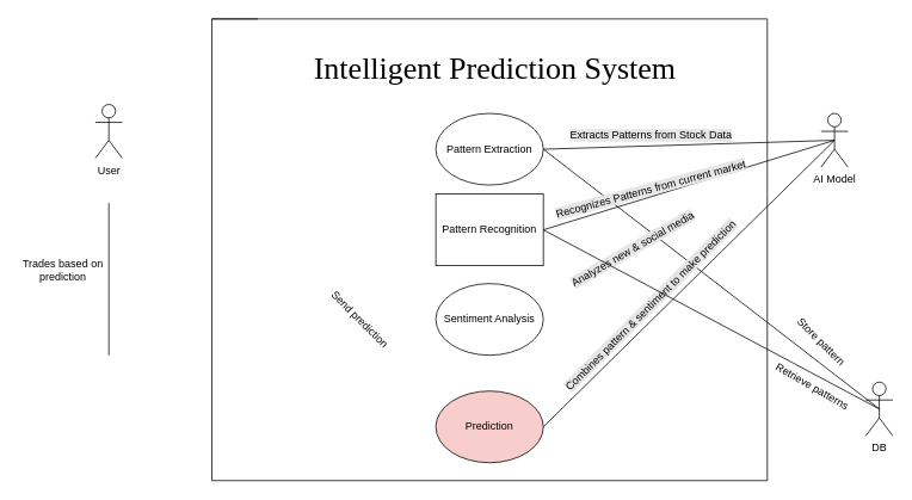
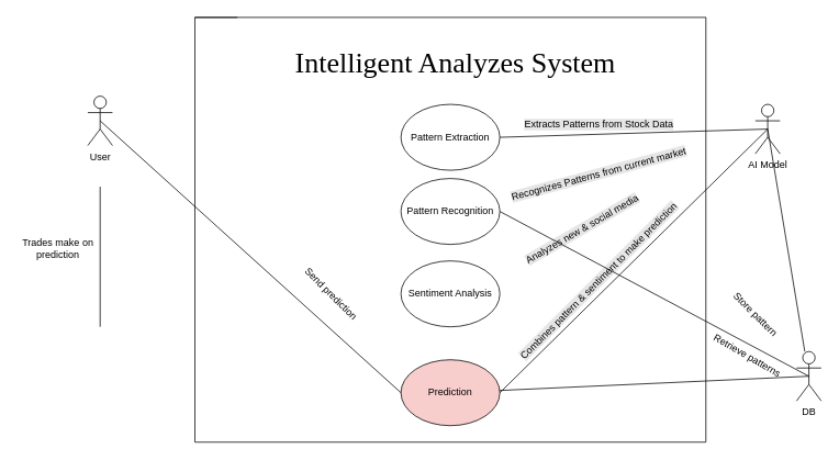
  <mxCell id="0" />
  <mxCell id="1" parent="0" />
- <mxCell id="2" value="" style="endArrow=none;html=1;rounded=0;entryX=1;entryY=0.5;entryDx=0;entryDy=0;exitX=0.5;exitY=0.5;exitDx=0;exitDy=0;exitPerimeter=0;" edge="1" parent="1" source="14" target="8"><mxGeometry width="50" height="50" relative="1" as="geometry"><mxPoint x="276" y="326" as="sourcePoint" /><mxPoint x="326" y="276" as="targetPoint" /></mxGeometry></mxCell>
+ <mxCell id="2" value="" style="endArrow=none;html=1;rounded=0;exitX=0.5;exitY=0.5;exitDx=0;exitDy=0;exitPerimeter=0;" edge="1" parent="1" source="14" target="10"><mxGeometry width="50" height="50" relative="1" as="geometry"><mxPoint x="276" y="326" as="sourcePoint" /><mxPoint x="326" y="276" as="targetPoint" /></mxGeometry></mxCell>
  <mxCell id="3" value="" style="shape=folder;fontStyle=1;spacingTop=10;tabWidth=0;tabHeight=0;tabPosition=left;html=1;rounded=0;shadow=0;comic=0;labelBackgroundColor=none;strokeWidth=1;fillColor=none;fontFamily=Verdana;fontSize=10;align=center;" parent="1" vertex="1"><mxGeometry x="236" y="20.5" width="620" height="515.5" as="geometry" /></mxCell>
- <mxCell id="4" value="&lt;span style=&quot;font-size:26.0pt;font-family:&amp;quot;Times New Roman&amp;quot;,serif;&lt;br/&gt;mso-fareast-font-family:&amp;quot;Times New Roman&amp;quot;;mso-ansi-language:EN-US;mso-fareast-language:&lt;br/&gt;EN-US;mso-bidi-language:AR-SA&quot;&gt;Intelligent Prediction System&amp;nbsp;&lt;/span&gt;" style="text;html=1;align=center;verticalAlign=middle;resizable=0;points=[];autosize=1;strokeColor=none;fillColor=none;" vertex="1" parent="1"><mxGeometry x="336" y="46" width="440" height="60" as="geometry" /></mxCell>
+ <mxCell id="4" value="&lt;span style=&quot;font-size:26.0pt;font-family:&amp;quot;Times New Roman&amp;quot;,serif;&lt;br/&gt;mso-fareast-font-family:&amp;quot;Times New Roman&amp;quot;;mso-ansi-language:EN-US;mso-fareast-language:&lt;br/&gt;EN-US;mso-bidi-language:AR-SA&quot;&gt;Intelligent Analyzes System&amp;nbsp;&lt;/span&gt;" style="text;html=1;align=center;verticalAlign=middle;resizable=0;points=[];autosize=1;strokeColor=none;fillColor=none;" vertex="1" parent="1"><mxGeometry x="336" y="46" width="440" height="60" as="geometry" /></mxCell>
  <mxCell id="5" value="AI Model" style="shape=umlActor;verticalLabelPosition=bottom;verticalAlign=top;html=1;outlineConnect=0;" vertex="1" parent="1"><mxGeometry x="916" y="126" width="30" height="60" as="geometry" /></mxCell>
  <mxCell id="6" value="User" style="shape=umlActor;verticalLabelPosition=bottom;verticalAlign=top;html=1;outlineConnect=0;" vertex="1" parent="1"><mxGeometry x="106" y="116" width="30" height="60" as="geometry" /></mxCell>
- <mxCell id="7" value="Pattern Recognition" style="whiteSpace=wrap;html=1;rounded=0;" vertex="1" parent="1"><mxGeometry x="486" y="216" width="120" height="80" as="geometry" /></mxCell>
+ <mxCell id="7" value="Pattern Recognition" style="ellipse;whiteSpace=wrap;html=1;" vertex="1" parent="1"><mxGeometry x="486" y="216" width="120" height="80" as="geometry" /></mxCell>
  <mxCell id="8" value="Pattern Extraction" style="ellipse;whiteSpace=wrap;html=1;" vertex="1" parent="1"><mxGeometry x="486" y="126" width="120" height="80" as="geometry" /></mxCell>
  <mxCell id="9" value="Sentiment Analysis" style="ellipse;whiteSpace=wrap;html=1;" vertex="1" parent="1"><mxGeometry x="486" y="316" width="120" height="80" as="geometry" /></mxCell>
  <mxCell id="10" value="Prediction" style="ellipse;whiteSpace=wrap;html=1;fillColor=#f8cecc;" vertex="1" parent="1"><mxGeometry x="486" y="436" width="120" height="80" as="geometry" /></mxCell>
  <mxCell id="11" value="" style="endArrow=none;html=1;rounded=0;entryX=1;entryY=0.5;entryDx=0;entryDy=0;exitX=0.5;exitY=0.5;exitDx=0;exitDy=0;exitPerimeter=0;" edge="1" parent="1" source="5" target="8"><mxGeometry width="50" height="50" relative="1" as="geometry"><mxPoint x="276" y="326" as="sourcePoint" /><mxPoint x="326" y="276" as="targetPoint" /></mxGeometry></mxCell>
  <mxCell id="12" value="&lt;span style=&quot;background-color: rgb(230, 230, 230);&quot;&gt;Extracts Patterns from Stock Data&lt;/span&gt;" style="text;html=1;align=center;verticalAlign=middle;resizable=0;points=[];autosize=1;strokeColor=none;fillColor=none;fontFamily=Helvetica;fontSize=12;fontColor=default;" vertex="1" parent="1"><mxGeometry x="626" y="136" width="200" height="30" as="geometry" /></mxCell>
- <mxCell id="13" value="" style="endArrow=none;html=1;rounded=0;entryX=1;entryY=0.5;entryDx=0;entryDy=0;exitX=0.5;exitY=0.5;exitDx=0;exitDy=0;exitPerimeter=0;" edge="1" parent="1" source="5" target="7"><mxGeometry width="50" height="50" relative="1" as="geometry"><mxPoint x="276" y="326" as="sourcePoint" /><mxPoint x="326" y="276" as="targetPoint" /></mxGeometry></mxCell>
+ <mxCell id="13" value="" style="endArrow=none;html=1;rounded=0;exitX=0.5;exitY=0.5;exitDx=0;exitDy=0;exitPerimeter=0;" edge="1" parent="1" source="5" target="14"><mxGeometry width="50" height="50" relative="1" as="geometry"><mxPoint x="276" y="326" as="sourcePoint" /><mxPoint x="326" y="276" as="targetPoint" /></mxGeometry></mxCell>
  <mxCell id="14" value="DB" style="shape=umlActor;verticalLabelPosition=bottom;verticalAlign=top;html=1;outlineConnect=0;" vertex="1" parent="1"><mxGeometry x="966" y="426" width="30" height="60" as="geometry" /></mxCell>
  <mxCell id="15" value="&lt;span style=&quot;background-color: rgb(230, 230, 230);&quot;&gt;Recognizes Patterns from current market&lt;/span&gt;" style="text;html=1;align=center;verticalAlign=middle;resizable=0;points=[];autosize=1;strokeColor=none;fillColor=none;rotation=-15;fontFamily=Helvetica;fontSize=12;fontColor=default;glass=0;shadow=0;" vertex="1" parent="1"><mxGeometry x="606" y="196" width="240" height="30" as="geometry" /></mxCell>
  <mxCell id="16" value="&lt;span style=&quot;background-color: rgb(230, 230, 230);&quot;&gt;Analyzes new &amp;amp; social media&lt;/span&gt;" style="text;html=1;align=center;verticalAlign=middle;resizable=0;points=[];autosize=1;strokeColor=none;fillColor=none;rotation=-30;" vertex="1" parent="1"><mxGeometry x="616" y="263.25" width="180" height="30" as="geometry" /></mxCell>
  <mxCell id="17" value="" style="endArrow=none;html=1;rounded=0;entryX=1;entryY=0.5;entryDx=0;entryDy=0;exitX=0.5;exitY=0.5;exitDx=0;exitDy=0;exitPerimeter=0;" edge="1" parent="1" source="5" target="10"><mxGeometry width="50" height="50" relative="1" as="geometry"><mxPoint x="276" y="326" as="sourcePoint" /><mxPoint x="326" y="276" as="targetPoint" /></mxGeometry></mxCell>
  <mxCell id="18" value="&lt;span style=&quot;background-color: rgb(230, 230, 230);&quot;&gt;Combines pattern &amp;amp; sentiment to make prediction&lt;/span&gt;" style="text;html=1;align=center;verticalAlign=middle;resizable=0;points=[];autosize=1;strokeColor=none;fillColor=none;rotation=-45;" vertex="1" parent="1"><mxGeometry x="581" y="326" width="290" height="30" as="geometry" /></mxCell>
  <mxCell id="19" value="Store pattern" style="text;html=1;align=center;verticalAlign=middle;resizable=0;points=[];autosize=1;strokeColor=none;fillColor=none;rotation=45;" vertex="1" parent="1"><mxGeometry x="871" y="366" width="90" height="30" as="geometry" /></mxCell>
  <mxCell id="20" value="" style="endArrow=none;html=1;rounded=0;entryX=1;entryY=0.5;entryDx=0;entryDy=0;exitX=0.5;exitY=0.5;exitDx=0;exitDy=0;exitPerimeter=0;" edge="1" parent="1" source="14" target="7"><mxGeometry width="50" height="50" relative="1" as="geometry"><mxPoint x="276" y="326" as="sourcePoint" /><mxPoint x="326" y="276" as="targetPoint" /></mxGeometry></mxCell>
  <mxCell id="21" value="Retrieve patterns" style="text;html=1;align=center;verticalAlign=middle;resizable=0;points=[];autosize=1;strokeColor=none;fillColor=none;rotation=30;" vertex="1" parent="1"><mxGeometry x="851" y="416" width="110" height="30" as="geometry" /></mxCell>
+ <mxCell id="22" value="" style="endArrow=none;html=1;rounded=0;entryX=0.5;entryY=0.5;entryDx=0;entryDy=0;entryPerimeter=0;exitX=0;exitY=0.5;exitDx=0;exitDy=0;" edge="1" parent="1" source="10" target="6"><mxGeometry width="50" height="50" relative="1" as="geometry"><mxPoint x="276" y="326" as="sourcePoint" /><mxPoint x="326" y="276" as="targetPoint" /></mxGeometry></mxCell>
  <mxCell id="23" value="" style="endArrow=none;html=1;rounded=0;" edge="1" parent="1"><mxGeometry width="50" height="50" relative="1" as="geometry"><mxPoint x="121" y="396" as="sourcePoint" /><mxPoint x="121" y="226" as="targetPoint" /></mxGeometry></mxCell>
  <mxCell id="24" value="Send prediction" style="text;html=1;align=center;verticalAlign=middle;resizable=0;points=[];autosize=1;strokeColor=none;fillColor=none;rotation=45;" vertex="1" parent="1"><mxGeometry x="346" y="341" width="110" height="30" as="geometry" /></mxCell>
- <mxCell id="25" value="Trades based on prediction" style="text;html=1;align=center;verticalAlign=middle;whiteSpace=wrap;rounded=0;" vertex="1" parent="1"><mxGeometry x="20" y="286" width="100" height="30" as="geometry" /></mxCell>
+ <mxCell id="25" value="Trades make on prediction" style="text;html=1;align=center;verticalAlign=middle;whiteSpace=wrap;rounded=0;" vertex="1" parent="1"><mxGeometry x="20" y="286" width="100" height="30" as="geometry" /></mxCell>
